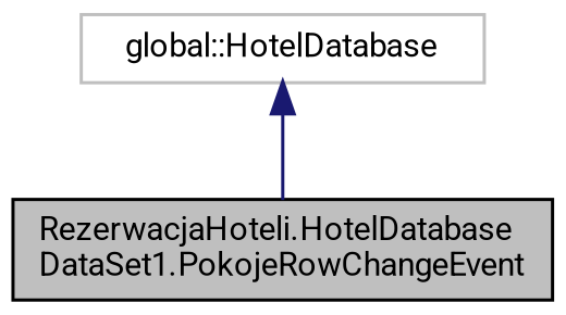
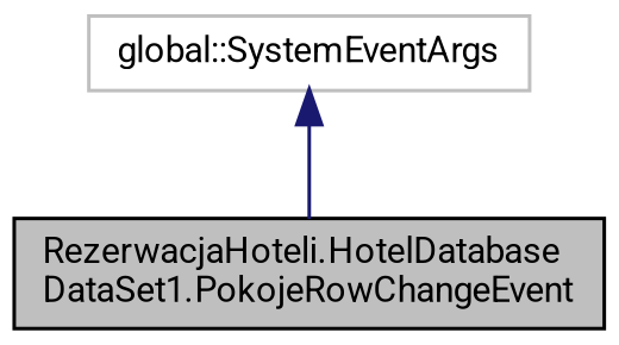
  digraph {
    fontname=Roboto
    node [fontname=Roboto fontsize=10 shape=record style=filled]
    n1 [color=black fillcolor=grey75 fontcolor=black height=0.2 label="RezerwacjaHoteli.HotelDatabase\lDataSet1.PokojeRowChangeEvent" width=0.4]
-   n2 [color=grey75 fillcolor=white height=0.2 label="global::HotelDatabase" width=0.4]
+   n2 [color=grey75 fillcolor=white height=0.2 label="global::SystemEventArgs" width=0.4]
    n2 -> n1 [color=midnightblue dir=back fontname=Roboto fontsize=10 labelfontname=Helvetica labelfontsize=10 style=solid]
  }
